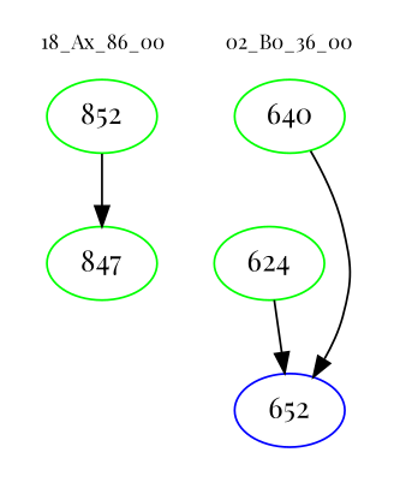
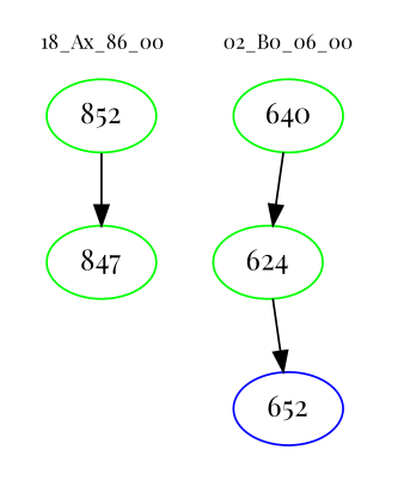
  digraph {
    fontname="Playfair Display"
    node [color=green fontname="Playfair Display"]
    edge [color=black fontname="Playfair Display"]
    n1 [label=852]
    n2 [label=847]
    n3 [label=640]
    n4 [label=624]
    n5 [color=blue label=652]
    subgraph cluster_1 {
      color=white
      fontsize=10
      label="18_Ax_86_00"
      n1
      n2
    }
    subgraph cluster_2 {
      color=white
      fontsize=10
-     label="02_B0_36_00"
+     label="02_B0_06_00"
      n3
      n4
      n5
    }
    n1 -> n2
-   n3 -> n5
+   n3 -> n4
    n4 -> n5
  }
